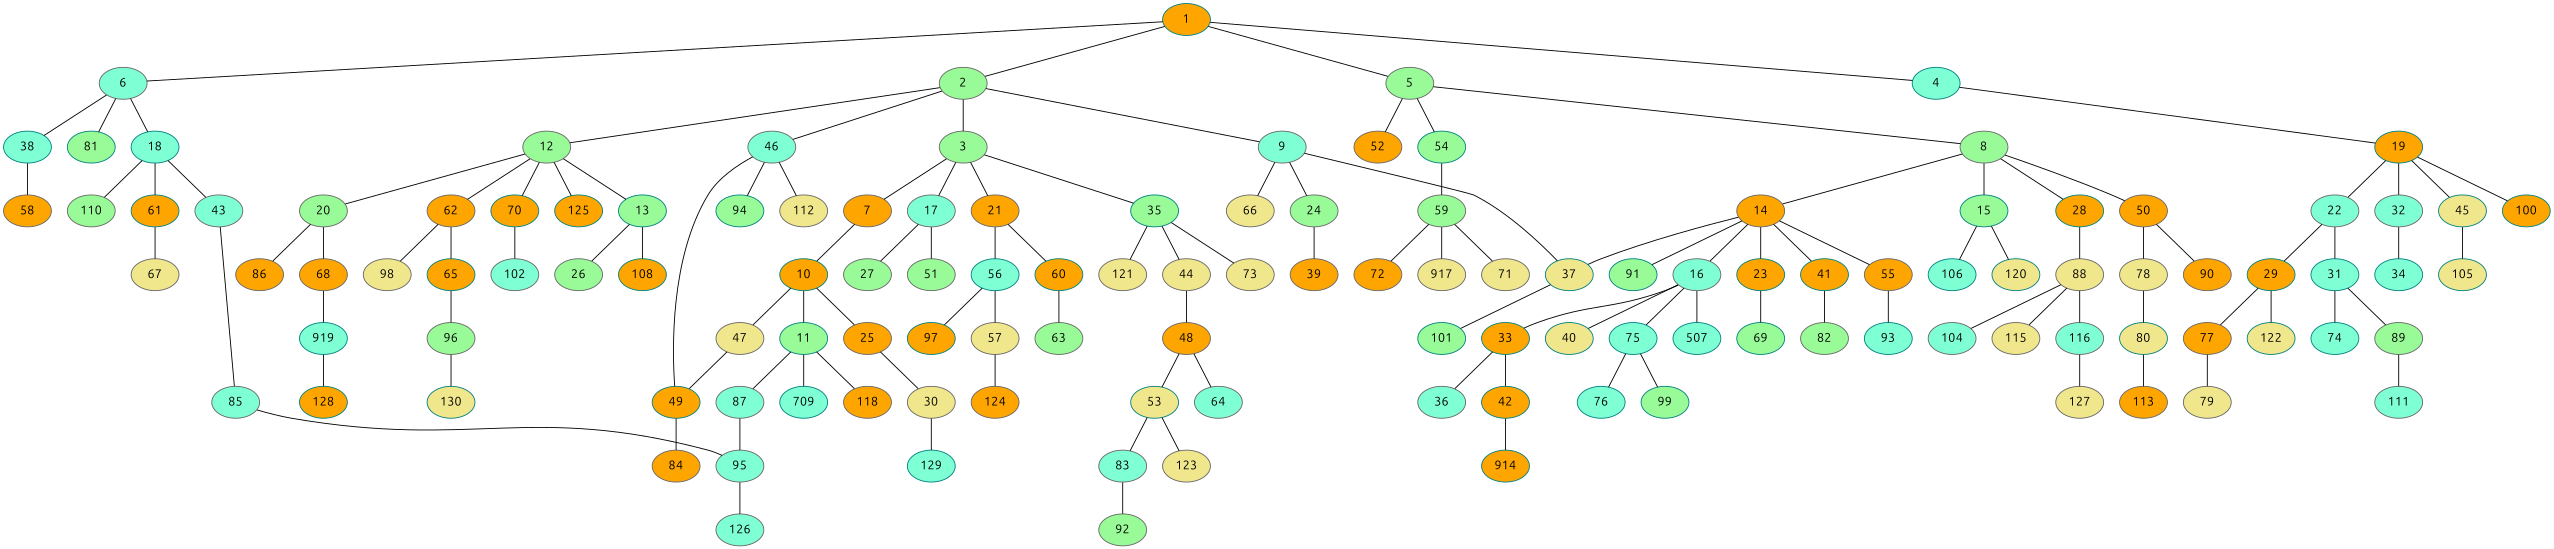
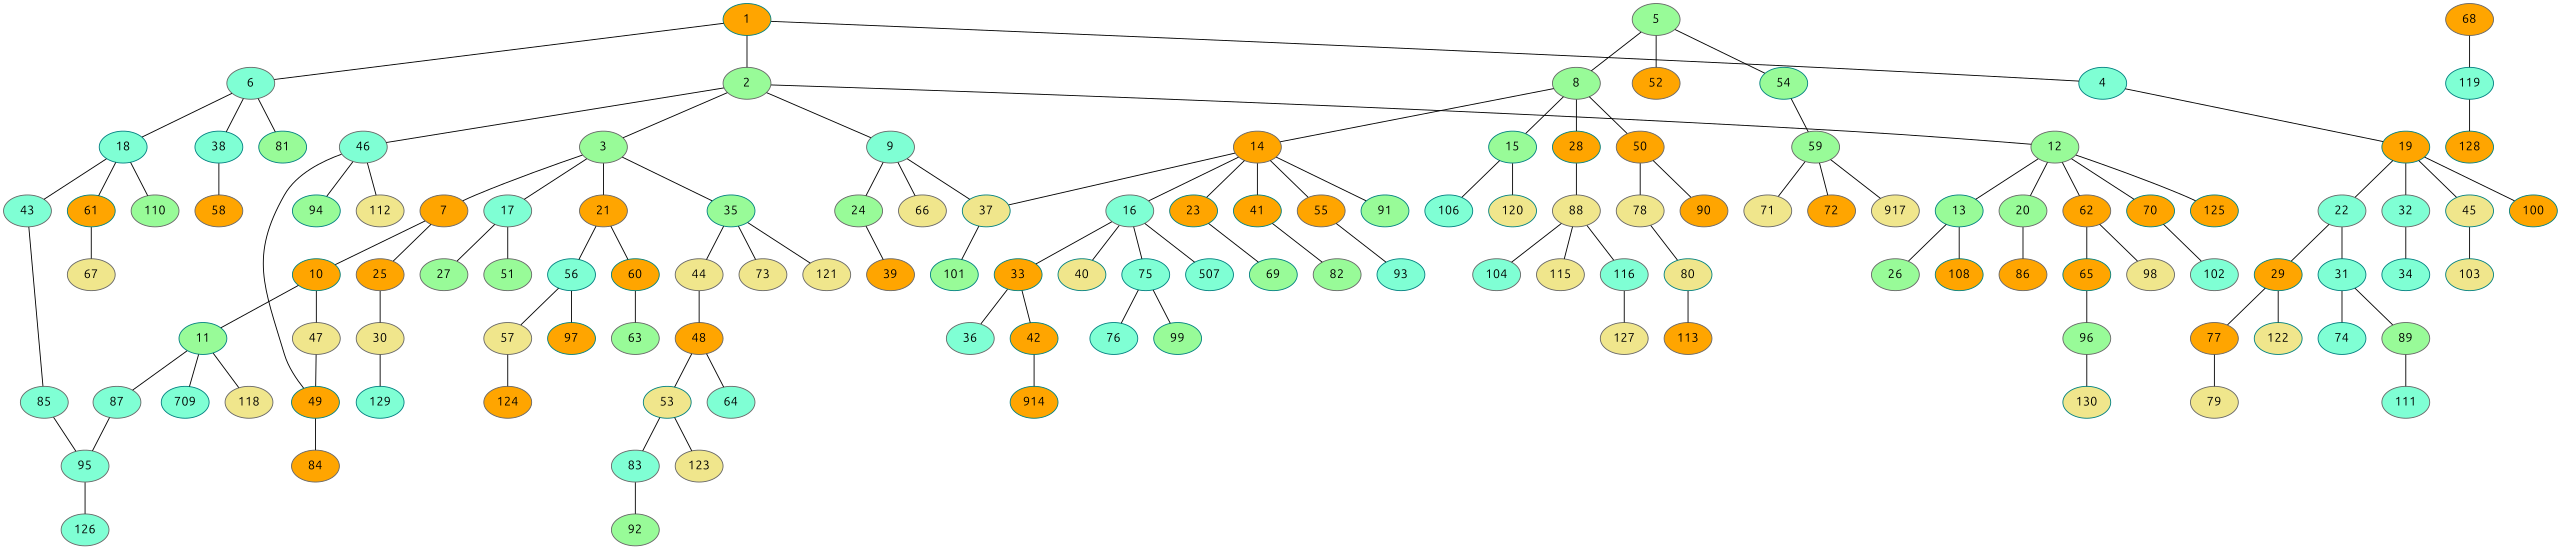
  graph {
    fontname=Ubuntu
    node [color=gray40 fillcolor=orange fontname=Ubuntu style=filled]
    edge [fontname=Ubuntu]
    1 [color=teal]
    2 [fillcolor=palegreen]
    4 [color=teal fillcolor=aquamarine]
    5 [fillcolor=palegreen]
    6 [fillcolor=aquamarine]
    3 [fillcolor=palegreen]
    9 [fillcolor=aquamarine]
    12 [fillcolor=palegreen]
    46 [fillcolor=aquamarine]
    19 [color=teal]
    8 [fillcolor=palegreen]
    52
    54 [color=teal fillcolor=palegreen]
    18 [color=teal fillcolor=aquamarine]
    38 [color=teal fillcolor=aquamarine]
    81 [color=teal fillcolor=palegreen]
    7
    17 [fillcolor=aquamarine]
    21
    35 [color=teal fillcolor=palegreen]
    24 [fillcolor=palegreen]
    37 [color=teal fillcolor=khaki]
    66 [fillcolor=khaki]
    13 [color=teal fillcolor=palegreen]
    20 [fillcolor=palegreen]
    62
    70 [color=teal]
    125 [color=teal]
    49 [color=teal]
    94 [color=teal fillcolor=palegreen]
    112 [fillcolor=khaki]
    10 [color=teal]
    25
    27 [fillcolor=palegreen]
    51 [fillcolor=palegreen]
    56 [color=teal fillcolor=aquamarine]
    60 [color=teal]
    44 [fillcolor=khaki]
    73 [fillcolor=khaki]
    121 [fillcolor=khaki]
    22 [fillcolor=aquamarine]
    32 [fillcolor=aquamarine]
    45 [color=teal fillcolor=khaki]
    100 [color=teal]
    14
    15 [color=teal fillcolor=palegreen]
    28 [color=teal]
    50
    59 [fillcolor=palegreen]
    43 [fillcolor=aquamarine]
    61 [color=teal]
    110 [fillcolor=palegreen]
    58
    11 [color=teal fillcolor=palegreen]
    47 [fillcolor=khaki]
    30 [fillcolor=khaki]
    16 [fillcolor=aquamarine]
    23 [color=teal]
    41 [color=teal]
    55
    91 [color=teal fillcolor=palegreen]
    106 [color=teal fillcolor=aquamarine]
    120 [color=teal fillcolor=khaki]
    88 [fillcolor=khaki]
    78 [fillcolor=khaki]
    90
    39
    101 [color=teal fillcolor=palegreen]
    87 [fillcolor=aquamarine]
    n70 [color=teal fillcolor=aquamarine label=709]
-   118
+   118 [fillcolor=khaki]
    95 [fillcolor=aquamarine]
    26 [fillcolor=palegreen]
    108 [color=teal]
    68
    86
    65 [color=teal]
    98 [fillcolor=khaki]
    102 [fillcolor=aquamarine]
    33 [color=teal]
    40 [color=teal fillcolor=khaki]
    75 [color=teal fillcolor=aquamarine]
    n83 [color=teal fillcolor=aquamarine label=507]
    69 [color=teal fillcolor=palegreen]
    82 [fillcolor=palegreen]
    93 [color=teal fillcolor=aquamarine]
    36 [fillcolor=aquamarine]
    42 [color=teal]
    76 [color=teal fillcolor=aquamarine]
    99 [color=teal fillcolor=palegreen]
    85 [fillcolor=aquamarine]
    67 [fillcolor=khaki]
    29 [color=teal]
    31 [color=teal fillcolor=aquamarine]
    34 [color=teal fillcolor=aquamarine]
-   103 [color=teal fillcolor=khaki label=105]
-   119 [color=teal fillcolor=aquamarine label=919]
+   103 [color=teal fillcolor=khaki]
+   119 [color=teal fillcolor=aquamarine]
    57 [fillcolor=khaki]
    97 [color=teal]
    63 [fillcolor=palegreen]
    77
    122 [color=teal fillcolor=khaki]
    74 [color=teal fillcolor=aquamarine]
    89 [fillcolor=palegreen]
    129 [color=teal fillcolor=aquamarine]
    104 [fillcolor=aquamarine]
    115 [fillcolor=khaki]
    116 [fillcolor=aquamarine]
    79 [fillcolor=khaki]
    111 [fillcolor=aquamarine]
    n111 [color=teal label=914]
    48
    53 [color=teal fillcolor=khaki]
    64 [fillcolor=aquamarine]
    84
    83 [fillcolor=aquamarine]
    123 [fillcolor=khaki]
    80 [color=teal fillcolor=khaki]
    92 [fillcolor=palegreen]
    71 [fillcolor=khaki]
    72
    n122 [fillcolor=khaki label=917]
    124
    96 [fillcolor=palegreen]
    130 [color=teal fillcolor=khaki]
    128 [color=teal]
    113
    126 [fillcolor=aquamarine]
    127 [fillcolor=khaki]
    1 -- 2
    1 -- 4
-   1 -- 5
    1 -- 6
    2 -- 3
    2 -- 9
    2 -- 12
    2 -- 46
    4 -- 19
    5 -- 8
    5 -- 52
    5 -- 54
    6 -- 18
    6 -- 38
    6 -- 81
    3 -- 7
    3 -- 17
    3 -- 21
    3 -- 35
    9 -- 24
    9 -- 37
    9 -- 66
    12 -- 13
    12 -- 20
    12 -- 62
    12 -- 70
    12 -- 125
    46 -- 49
    46 -- 94
    46 -- 112
    19 -- 22
    19 -- 32
    19 -- 45
    19 -- 100
    8 -- 14
    8 -- 15
    8 -- 28
    8 -- 50
    54 -- 59
    18 -- 43
    18 -- 61
    18 -- 110
    38 -- 58
    7 -- 10
-   10 -- 25
+   7 -- 25
    17 -- 27
    17 -- 51
    21 -- 56
    21 -- 60
    35 -- 44
    35 -- 73
    35 -- 121
    24 -- 39
    37 -- 101
    13 -- 26
    13 -- 108
-   20 -- 68
    20 -- 86
    62 -- 65
    62 -- 98
    70 -- 102
    49 -- 84
    10 -- 11
    10 -- 47
    25 -- 30
    56 -- 57
    56 -- 97
    60 -- 63
    44 -- 48
    22 -- 29
    22 -- 31
    32 -- 34
    45 -- 103
    14 -- 37
    14 -- 16
    14 -- 23
    14 -- 41
    14 -- 55
    14 -- 91
    15 -- 106
    15 -- 120
    28 -- 88
    50 -- 78
    50 -- 90
    59 -- 71
    59 -- 72
    59 -- n122
    43 -- 85
    61 -- 67
    11 -- 87
    11 -- n70
    11 -- 118
    47 -- 49
    30 -- 129
    16 -- 33
    16 -- 40
    16 -- 75
    16 -- n83
    23 -- 69
    41 -- 82
    55 -- 93
    88 -- 104
    88 -- 115
    88 -- 116
    78 -- 80
    87 -- 95
    95 -- 126
    68 -- 119
    65 -- 96
    33 -- 36
    33 -- 42
    75 -- 76
    75 -- 99
    42 -- n111
    85 -- 95
    29 -- 77
    29 -- 122
    31 -- 74
    31 -- 89
    119 -- 128
    57 -- 124
    77 -- 79
    89 -- 111
    116 -- 127
    48 -- 53
    48 -- 64
    53 -- 83
    53 -- 123
    83 -- 92
    80 -- 113
    96 -- 130
  }
